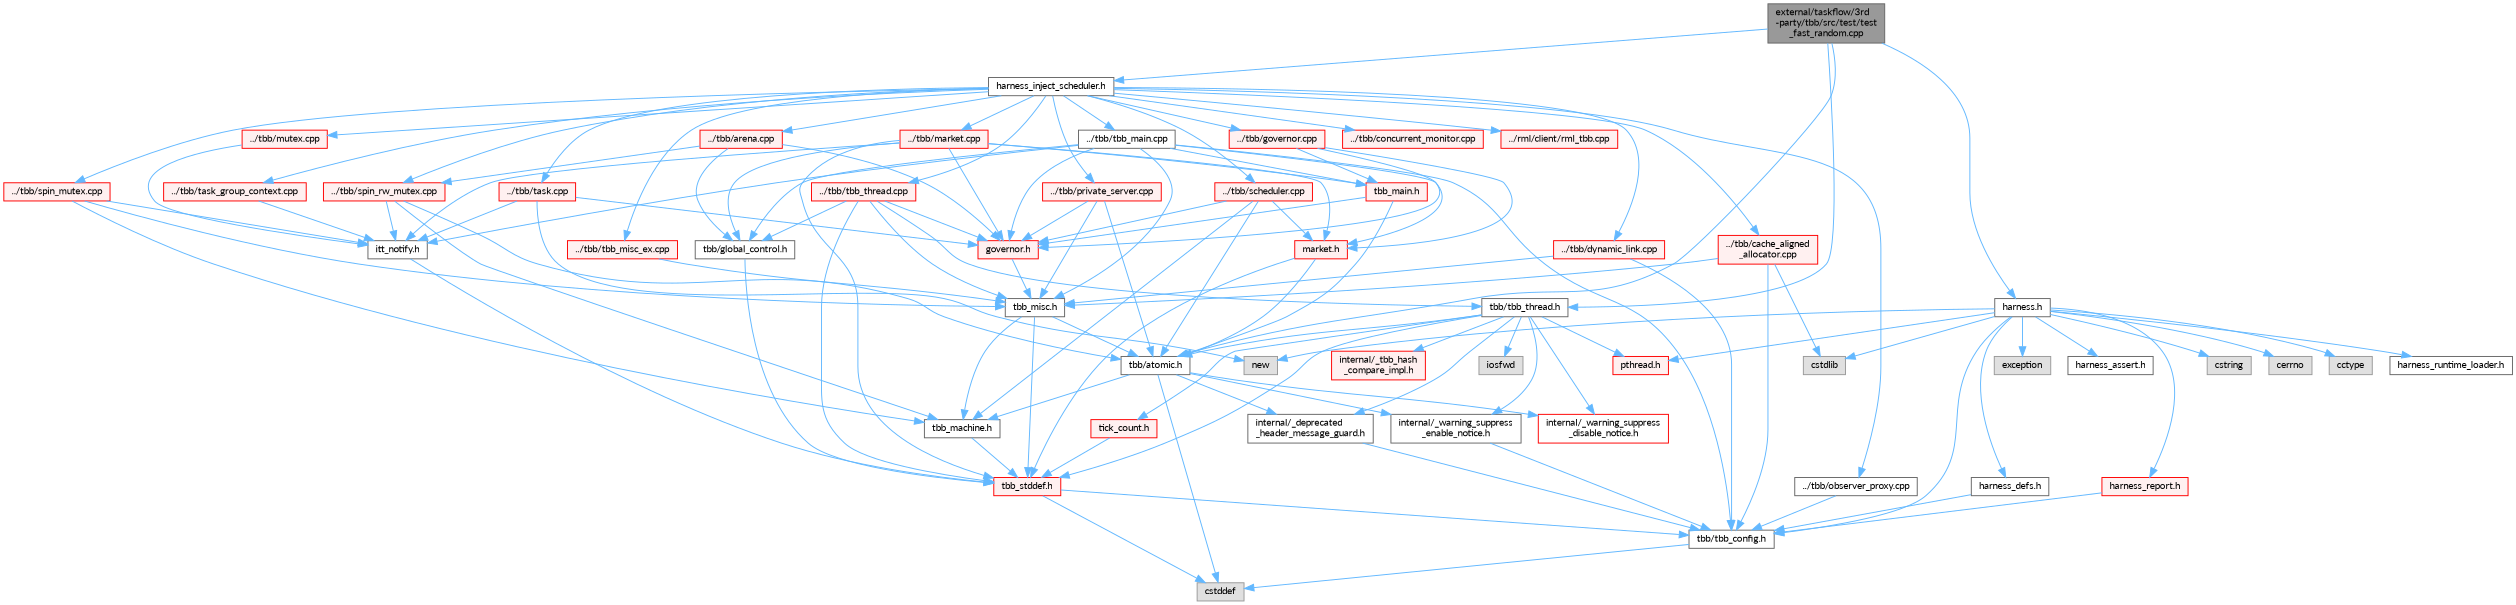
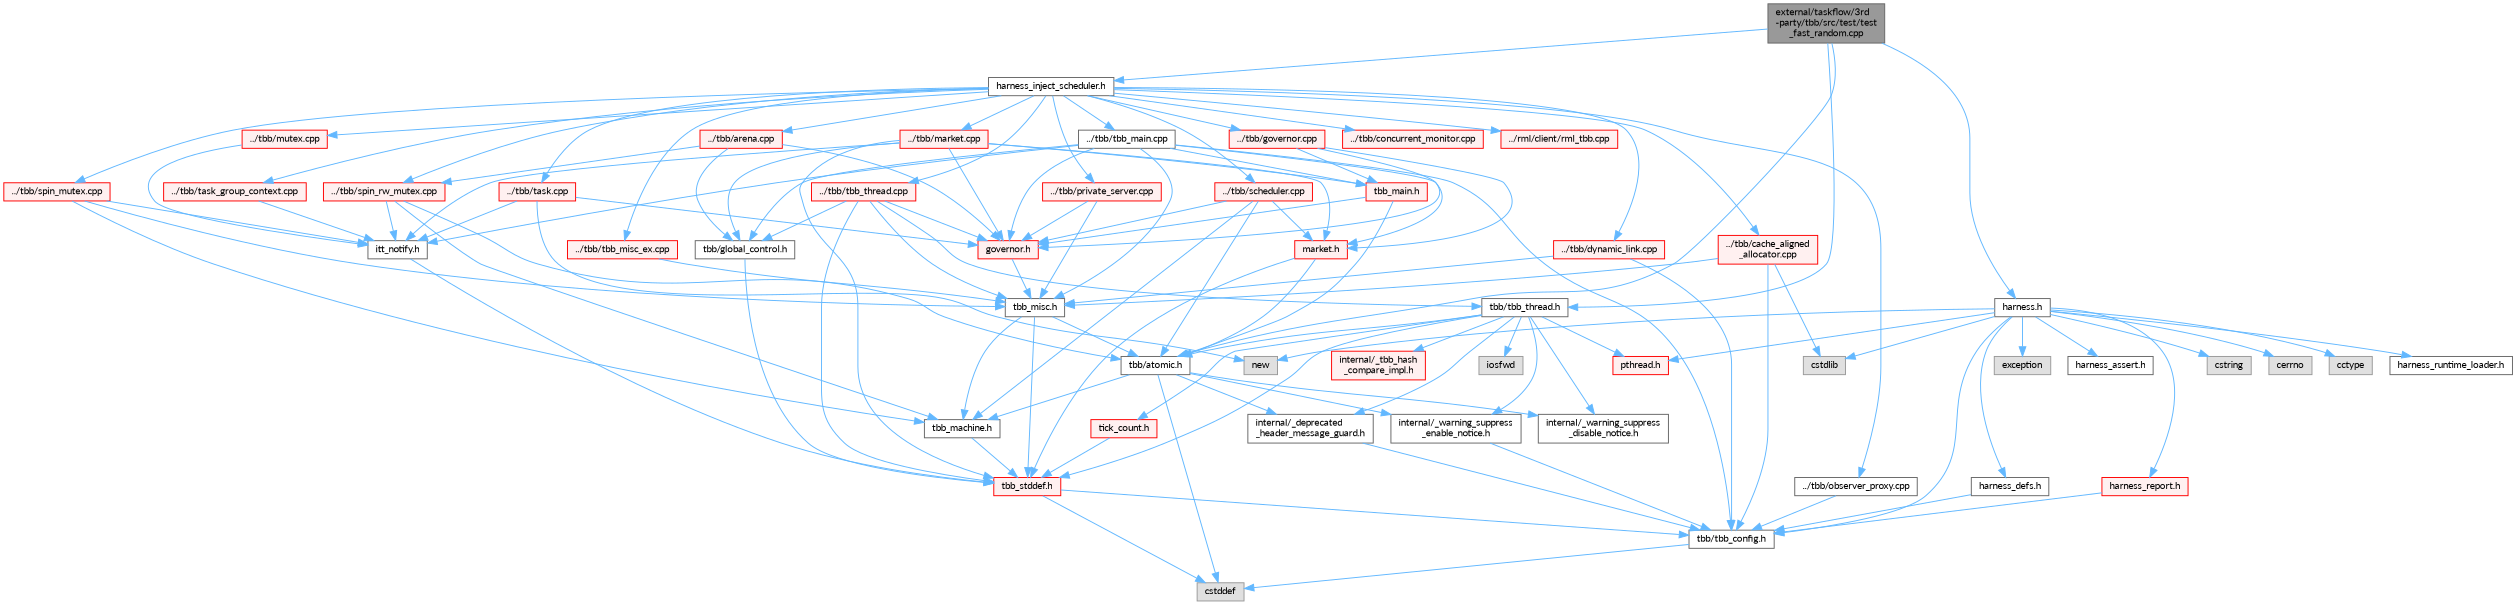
  digraph {
    fontname=Lato
    node [color=red fillcolor="#FFF0F0" fontname=Lato fontsize=10 shape=box style=filled]
    edge [color=steelblue1 fontname=Lato fontsize=10 labelfontname=Helvetica labelfontsize=10 style=solid]
    n1 [color=gray40 fillcolor=grey60 fontcolor=black height=0.2 label="external/taskflow/3rd\l-party/tbb/src/test/test\l_fast_random.cpp" width=0.4]
    n2 [color=grey40 fillcolor=white height=0.2 label="harness_inject_scheduler.h" width=0.4]
    n3 [color=grey40 fillcolor=white height=0.2 label="tbb/atomic.h" width=0.4]
    n4 [color=grey40 fillcolor=white height=0.2 label="tbb/tbb_thread.h" width=0.4]
    n5 [color=grey40 fillcolor=white height=0.2 label="harness.h" width=0.4]
    n6 [color=grey40 fillcolor=white height=0.2 label="../tbb/tbb_main.cpp" width=0.4]
    n7 [height=0.2 label="../tbb/dynamic_link.cpp" width=0.4]
    n8 [height=0.2 label="../tbb/tbb_misc_ex.cpp" width=0.4]
    n9 [height=0.2 label="../tbb/governor.cpp" width=0.4]
    n10 [height=0.2 label="../tbb/market.cpp" width=0.4]
    n11 [height=0.2 label="../tbb/arena.cpp" width=0.4]
    n12 [height=0.2 label="../tbb/scheduler.cpp" width=0.4]
    n13 [color=grey40 fillcolor=white height=0.2 label="../tbb/observer_proxy.cpp" width=0.4]
    n14 [height=0.2 label="../tbb/task.cpp" width=0.4]
    n15 [height=0.2 label="../tbb/task_group_context.cpp" width=0.4]
    n16 [height=0.2 label="../tbb/cache_aligned\l_allocator.cpp" width=0.4]
    n17 [height=0.2 label="../tbb/tbb_thread.cpp" width=0.4]
    n18 [height=0.2 label="../tbb/mutex.cpp" width=0.4]
    n19 [height=0.2 label="../tbb/spin_rw_mutex.cpp" width=0.4]
    n20 [height=0.2 label="../tbb/spin_mutex.cpp" width=0.4]
    n21 [height=0.2 label="../tbb/private_server.cpp" width=0.4]
    n22 [height=0.2 label="../tbb/concurrent_monitor.cpp" width=0.4]
    n23 [height=0.2 label="../rml/client/rml_tbb.cpp" width=0.4]
    n24 [color=grey60 fillcolor="#E0E0E0" height=0.2 label=cstddef width=0.4]
    n25 [color=grey40 fillcolor=white height=0.2 label="internal/_deprecated\l_header_message_guard.h" width=0.4]
    n26 [color=grey40 fillcolor=white height=0.2 label="internal/_warning_suppress\l_enable_notice.h" width=0.4]
    n27 [color=grey40 fillcolor=white height=0.2 label="tbb_machine.h" width=0.4]
-   n28 [fillcolor=white height=0.2 label="internal/_warning_suppress\l_disable_notice.h" width=0.4]
+   n28 [color=grey40 fillcolor=white height=0.2 label="internal/_warning_suppress\l_disable_notice.h" width=0.4]
    n29 [height=0.2 label="tbb_stddef.h" width=0.4]
    n30 [height=0.2 label="pthread.h" width=0.4]
    n31 [height=0.2 label="internal/_tbb_hash\l_compare_impl.h" width=0.4]
    n32 [height=0.2 label="tick_count.h" width=0.4]
    n33 [color=grey60 fillcolor="#E0E0E0" height=0.2 label=iosfwd width=0.4]
    n34 [color=grey40 fillcolor=white height=0.2 label="tbb/tbb_config.h" width=0.4]
    n35 [color=grey60 fillcolor="#E0E0E0" height=0.2 label=new width=0.4]
    n36 [color=grey60 fillcolor="#E0E0E0" height=0.2 label=cstdlib width=0.4]
    n37 [color=grey40 fillcolor=white height=0.2 label="harness_defs.h" width=0.4]
    n38 [color=grey60 fillcolor="#E0E0E0" height=0.2 label=cstring width=0.4]
    n39 [color=grey60 fillcolor="#E0E0E0" height=0.2 label=cerrno width=0.4]
    n40 [color=grey60 fillcolor="#E0E0E0" height=0.2 label=cctype width=0.4]
    n41 [color=grey40 fillcolor=white height=0.2 label="harness_runtime_loader.h" width=0.4]
    n42 [height=0.2 label="harness_report.h" width=0.4]
    n43 [color=grey60 fillcolor="#E0E0E0" height=0.2 label=exception width=0.4]
    n44 [color=grey40 fillcolor=white height=0.2 label="harness_assert.h" width=0.4]
    n45 [color=grey40 fillcolor=white height=0.2 label="tbb/global_control.h" width=0.4]
    n46 [height=0.2 label="tbb_main.h" width=0.4]
    n47 [height=0.2 label="governor.h" width=0.4]
    n48 [color=grey40 fillcolor=white height=0.2 label="tbb_misc.h" width=0.4]
    n49 [height=0.2 label="market.h" width=0.4]
    n50 [color=grey40 fillcolor=white height=0.2 label="itt_notify.h" width=0.4]
    n1 -> n2
    n1 -> n3
    n1 -> n4
    n1 -> n5
    n2 -> n6
    n2 -> n7
    n2 -> n8
    n2 -> n9
    n2 -> n10
    n2 -> n11
    n2 -> n12
    n2 -> n13
    n2 -> n14
    n2 -> n15
    n2 -> n16
    n2 -> n17
    n2 -> n18
    n2 -> n19
    n2 -> n20
    n2 -> n21
    n2 -> n22
    n2 -> n23
    n3 -> n24
    n3 -> n25
    n3 -> n26
    n3 -> n27
    n3 -> n28
    n4 -> n3
    n4 -> n25
    n4 -> n26
    n4 -> n28
    n4 -> n29
    n4 -> n30
    n4 -> n31
    n4 -> n32
    n4 -> n33
    n5 -> n30
    n5 -> n34
    n5 -> n35
    n5 -> n36
    n5 -> n37
    n5 -> n38
    n5 -> n39
    n5 -> n40
    n5 -> n41
    n5 -> n42
    n5 -> n43
    n5 -> n44
    n6 -> n34
    n6 -> n45
    n6 -> n46
    n6 -> n47
    n6 -> n48
    n6 -> n49
    n6 -> n50
    n7 -> n34
    n7 -> n48
    n8 -> n48
    n9 -> n46
    n9 -> n47
    n9 -> n49
    n10 -> n29
    n10 -> n45
    n10 -> n46
    n10 -> n47
    n10 -> n49
    n10 -> n50
    n11 -> n19
    n11 -> n45
    n11 -> n47
    n12 -> n3
    n12 -> n27
    n12 -> n47
    n12 -> n49
    n13 -> n34
    n14 -> n35
    n14 -> n47
    n14 -> n50
    n15 -> n50
    n16 -> n34
    n16 -> n36
    n16 -> n48
    n17 -> n4
    n17 -> n29
    n17 -> n45
    n17 -> n47
    n17 -> n48
    n18 -> n50
    n19 -> n3
    n19 -> n27
    n19 -> n50
    n20 -> n27
    n20 -> n48
    n20 -> n50
-   n21 -> n3
    n21 -> n47
    n21 -> n48
    n25 -> n34
    n26 -> n34
    n27 -> n29
    n29 -> n24
    n29 -> n34
    n32 -> n29
    n34 -> n24
    n37 -> n34
    n42 -> n34
    n45 -> n29
    n46 -> n3
    n46 -> n47
    n47 -> n48
    n48 -> n3
    n48 -> n27
    n48 -> n29
    n49 -> n3
    n49 -> n29
    n50 -> n29
  }
